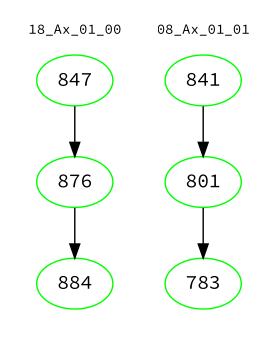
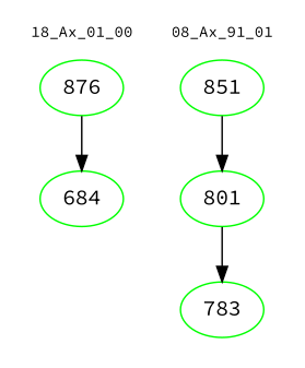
  digraph {
    fontname="Source Code Pro"
    node [color=green fontname="Source Code Pro"]
    edge [color=black fontname="Source Code Pro"]
-   n1 [label=847]
-   n2 [label=884]
+   n2 [label=684]
    n3 [label=876]
    n4 [label=801]
    n5 [label=783]
-   n6 [label=841]
+   n6 [label=851]
    subgraph cluster_1 {
      color=white
      fontsize=10
      label="18_Ax_01_00"
-     n1
      n2
      n3
    }
    subgraph cluster_2 {
      color=white
      fontsize=10
-     label="08_Ax_01_01"
+     label="08_Ax_91_01"
      n4
      n5
      n6
    }
-   n1 -> n3
    n3 -> n2
    n4 -> n5
    n6 -> n4
  }
